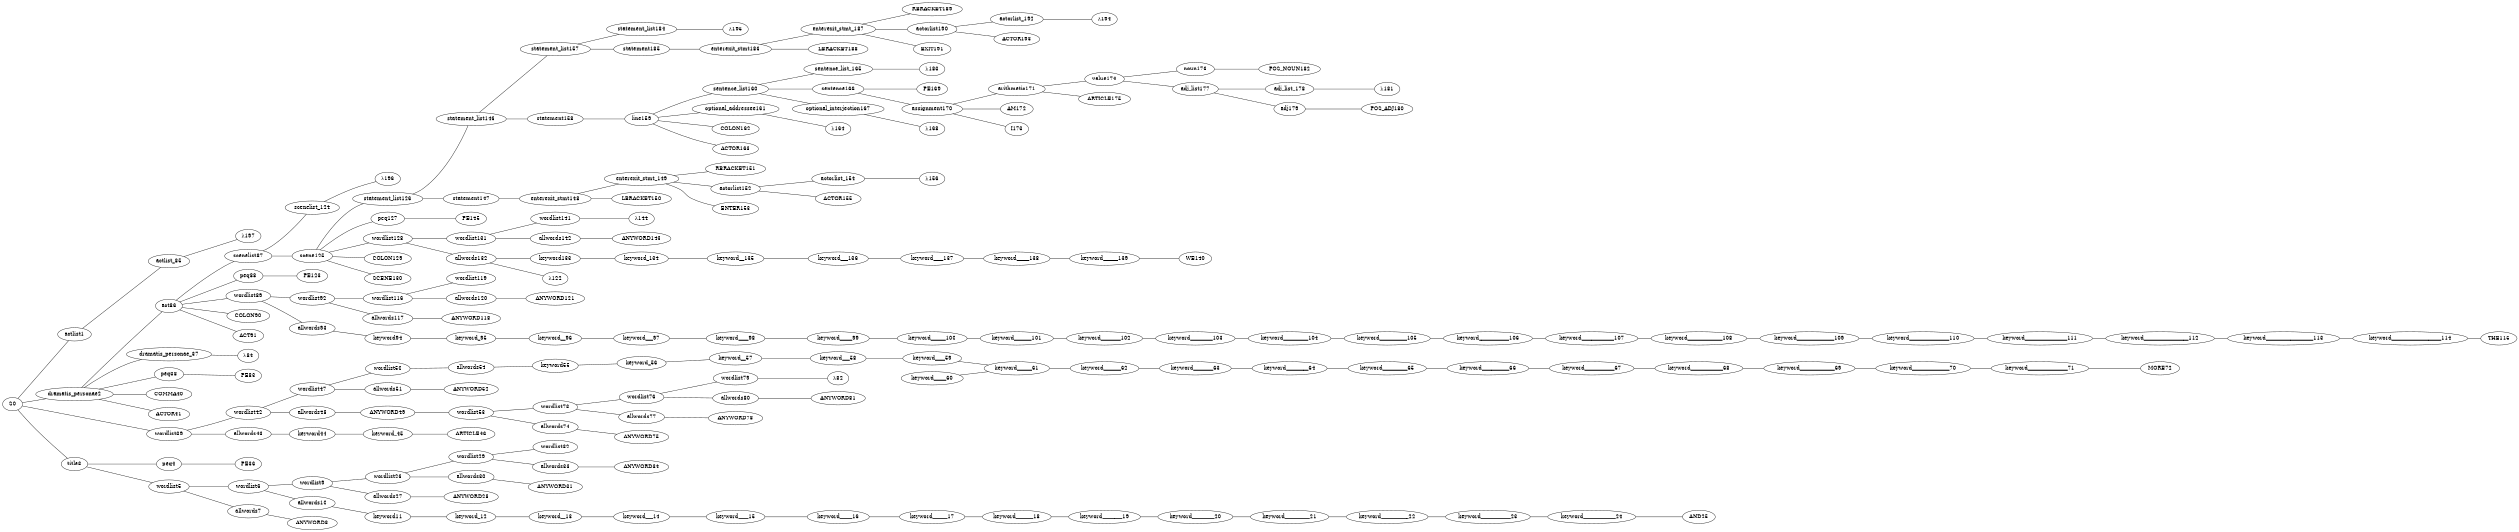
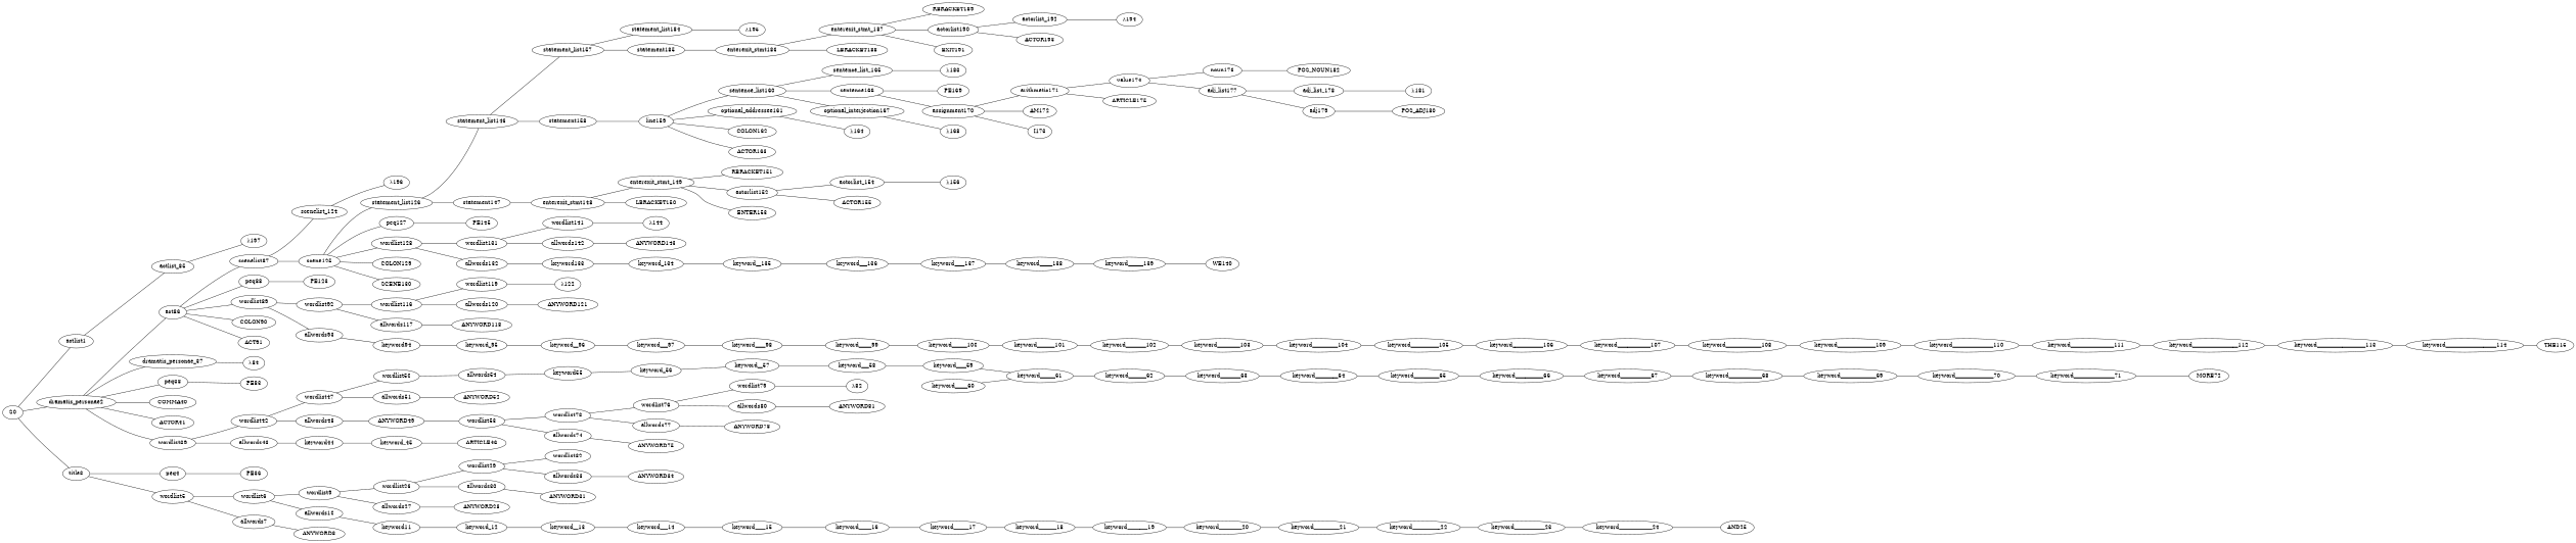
  strict graph {
    rankdir=LR
    S0
    actlist1
    dramatis_personae2
    title3
    actlist_85
    act86
    dramatis_personae_37
    peq38
    wordlist39
    COMMA40
    ACTOR41
    peq4
    wordlist5
    "λ197"
    scenelist87
    peq88
    wordlist89
    COLON90
    ACT91
    "λ84"
    PE83
    wordlist42
    allwords43
    PE36
    wordlist6
    allwords7
    wordlist9
    allwords10
    ANYWORD8
    wordlist26
    allwords27
    keyword11
    wordlist29
    allwords30
    ANYWORD28
    keyword_12
    keyword__13
    keyword___14
    keyword____15
    keyword_____16
    keyword______17
    keyword_______18
    keyword________19
    keyword_________20
    keyword__________21
    keyword___________22
    keyword____________23
    keyword_____________24
    AND25
    wordlist32
    allwords33
    ANYWORD31
    ANYWORD34
    wordlist47
    allwords48
    keyword44
    wordlist50
    allwords51
    ANYWORD49
    keyword_45
    ARTICLE46
    allwords54
    ANYWORD52
    wordlist53
    wordlist73
    allwords74
    keyword55
    wordlist76
    allwords77
    ANYWORD75
    keyword_56
    keyword__57
    keyword___58
    keyword____59
    keyword______61
    keyword_____60
    keyword_______62
    keyword________63
    keyword_________64
    keyword__________65
    keyword___________66
    keyword____________67
    keyword_____________68
    keyword______________69
    keyword_______________70
    keyword________________71
    MORE72
    wordlist79
    allwords80
    ANYWORD78
    "λ82"
    ANYWORD81
    scenelist_124
    scene125
    PE123
    wordlist92
    allwords93
    "λ196"
    statement_list126
    peq127
    wordlist128
    COLON129
    SCENE130
    wordlist116
    allwords117
    keyword94
    wordlist119
    allwords120
    ANYWORD118
    keyword_95
    keyword__96
    keyword___97
    keyword____98
    keyword_____99
    keyword______100
    keyword_______101
    keyword________102
    keyword_________103
    keyword__________104
    keyword___________105
    keyword____________106
    keyword_____________107
    keyword______________108
    keyword_______________109
    keyword________________110
    keyword_________________111
    keyword__________________112
    keyword___________________113
    keyword____________________114
    THE115
    "λ122"
    ANYWORD121
    statement_list146
    statement147
    PE145
    wordlist131
    allwords132
    statement_list157
    statement158
    enterexit_stmt148
    wordlist141
    allwords142
    keyword133
    "λ144"
    ANYWORD143
    keyword_134
    keyword__135
    keyword___136
    keyword____137
    keyword_____138
    keyword______139
    WE140
    statement_list184
    statement185
    line159
    enterexit_stmt_149
    LBRACKET150
    RBRACKET151
    actorlist152
    ENTER153
    actorlist_154
    ACTOR155
    "λ156"
    "λ195"
    enterexit_stmt186
    sentence_list160
    optional_addressee161
    COLON162
    ACTOR163
    sentence_list_165
    sentence166
    optional_interjection167
    "λ164"
    "λ183"
    PE169
    assignment170
    "λ168"
    arithmetic171
    AM172
    I173
    value174
    ARTICLE175
    noun176
    adj_list177
    POS_NOUN182
    adj_list_178
    adj179
    "λ181"
    POS_ADJ180
    enterexit_stmt_187
    LBRACKET188
    RBRACKET189
    actorlist190
    EXIT191
    actorlist_192
    ACTOR193
    "λ194"
    S0 -- actlist1
    S0 -- dramatis_personae2
    S0 -- title3
    actlist1 -- actlist_85
    dramatis_personae2 -- act86
    dramatis_personae2 -- dramatis_personae_37
    dramatis_personae2 -- peq38
-   S0 -- wordlist39
+   dramatis_personae2 -- wordlist39
    dramatis_personae2 -- COMMA40
    dramatis_personae2 -- ACTOR41
    title3 -- peq4
    title3 -- wordlist5
    actlist_85 -- "λ197"
    act86 -- scenelist87
    act86 -- peq88
    act86 -- wordlist89
    act86 -- COLON90
    act86 -- ACT91
    dramatis_personae_37 -- "λ84"
    peq38 -- PE83
    wordlist39 -- wordlist42
    wordlist39 -- allwords43
    peq4 -- PE36
    wordlist5 -- wordlist6
    wordlist5 -- allwords7
    scenelist87 -- scenelist_124
    scenelist87 -- scene125
    peq88 -- PE123
    wordlist89 -- wordlist92
    wordlist89 -- allwords93
    wordlist42 -- wordlist47
    wordlist42 -- allwords48
    allwords43 -- keyword44
    wordlist6 -- wordlist9
    wordlist6 -- allwords10
    allwords7 -- ANYWORD8
    wordlist9 -- wordlist26
    wordlist9 -- allwords27
    allwords10 -- keyword11
    wordlist26 -- wordlist29
    wordlist26 -- allwords30
    allwords27 -- ANYWORD28
    keyword11 -- keyword_12
    wordlist29 -- wordlist32
    wordlist29 -- allwords33
    allwords30 -- ANYWORD31
    keyword_12 -- keyword__13
    keyword__13 -- keyword___14
    keyword___14 -- keyword____15
    keyword____15 -- keyword_____16
    keyword_____16 -- keyword______17
    keyword______17 -- keyword_______18
    keyword_______18 -- keyword________19
    keyword________19 -- keyword_________20
    keyword_________20 -- keyword__________21
    keyword__________21 -- keyword___________22
    keyword___________22 -- keyword____________23
    keyword____________23 -- keyword_____________24
    keyword_____________24 -- AND25
    allwords33 -- ANYWORD34
    wordlist47 -- wordlist50
    wordlist47 -- allwords51
    allwords48 -- ANYWORD49
    keyword44 -- keyword_45
    wordlist50 -- allwords54
    allwords51 -- ANYWORD52
    ANYWORD49 -- wordlist53
    keyword_45 -- ARTICLE46
    allwords54 -- keyword55
    wordlist53 -- wordlist73
    wordlist53 -- allwords74
    wordlist73 -- wordlist76
    wordlist73 -- allwords77
    allwords74 -- ANYWORD75
    keyword55 -- keyword_56
    wordlist76 -- wordlist79
    wordlist76 -- allwords80
    allwords77 -- ANYWORD78
    keyword_56 -- keyword__57
    keyword__57 -- keyword___58
    keyword___58 -- keyword____59
    keyword____59 -- keyword______61
    keyword______61 -- keyword_______62
    keyword_____60 -- keyword______61
    keyword_______62 -- keyword________63
    keyword________63 -- keyword_________64
    keyword_________64 -- keyword__________65
    keyword__________65 -- keyword___________66
    keyword___________66 -- keyword____________67
    keyword____________67 -- keyword_____________68
    keyword_____________68 -- keyword______________69
    keyword______________69 -- keyword_______________70
    keyword_______________70 -- keyword________________71
    keyword________________71 -- MORE72
    wordlist79 -- "λ82"
    allwords80 -- ANYWORD81
    scenelist_124 -- "λ196"
    scene125 -- statement_list126
    scene125 -- peq127
    scene125 -- wordlist128
    scene125 -- COLON129
    scene125 -- SCENE130
    wordlist92 -- wordlist116
    wordlist92 -- allwords117
    allwords93 -- keyword94
    statement_list126 -- statement_list146
    statement_list126 -- statement147
    peq127 -- PE145
    wordlist128 -- wordlist131
    wordlist128 -- allwords132
    wordlist116 -- wordlist119
    wordlist116 -- allwords120
    allwords117 -- ANYWORD118
    keyword94 -- keyword_95
-   allwords132 -- "λ122"
+   wordlist119 -- "λ122"
    allwords120 -- ANYWORD121
    keyword_95 -- keyword__96
    keyword__96 -- keyword___97
    keyword___97 -- keyword____98
    keyword____98 -- keyword_____99
    keyword_____99 -- keyword______100
    keyword______100 -- keyword_______101
    keyword_______101 -- keyword________102
    keyword________102 -- keyword_________103
    keyword_________103 -- keyword__________104
    keyword__________104 -- keyword___________105
    keyword___________105 -- keyword____________106
    keyword____________106 -- keyword_____________107
    keyword_____________107 -- keyword______________108
    keyword______________108 -- keyword_______________109
    keyword_______________109 -- keyword________________110
    keyword________________110 -- keyword_________________111
    keyword_________________111 -- keyword__________________112
    keyword__________________112 -- keyword___________________113
    keyword___________________113 -- keyword____________________114
    keyword____________________114 -- THE115
    statement_list146 -- statement_list157
    statement_list146 -- statement158
    statement147 -- enterexit_stmt148
    wordlist131 -- wordlist141
    wordlist131 -- allwords142
    allwords132 -- keyword133
    statement_list157 -- statement_list184
    statement_list157 -- statement185
    statement158 -- line159
    enterexit_stmt148 -- enterexit_stmt_149
    enterexit_stmt148 -- LBRACKET150
    wordlist141 -- "λ144"
    allwords142 -- ANYWORD143
    keyword133 -- keyword_134
    keyword_134 -- keyword__135
    keyword__135 -- keyword___136
    keyword___136 -- keyword____137
    keyword____137 -- keyword_____138
    keyword_____138 -- keyword______139
    keyword______139 -- WE140
    statement_list184 -- "λ195"
    statement185 -- enterexit_stmt186
    line159 -- sentence_list160
    line159 -- optional_addressee161
    line159 -- COLON162
    line159 -- ACTOR163
    enterexit_stmt_149 -- RBRACKET151
    enterexit_stmt_149 -- actorlist152
    enterexit_stmt_149 -- ENTER153
    actorlist152 -- actorlist_154
    actorlist152 -- ACTOR155
    actorlist_154 -- "λ156"
    enterexit_stmt186 -- enterexit_stmt_187
    enterexit_stmt186 -- LBRACKET188
    sentence_list160 -- sentence_list_165
    sentence_list160 -- sentence166
    sentence_list160 -- optional_interjection167
    optional_addressee161 -- "λ164"
    sentence_list_165 -- "λ183"
    sentence166 -- PE169
    sentence166 -- assignment170
    optional_interjection167 -- "λ168"
    assignment170 -- arithmetic171
    assignment170 -- AM172
    assignment170 -- I173
    arithmetic171 -- value174
    arithmetic171 -- ARTICLE175
    value174 -- noun176
    value174 -- adj_list177
    noun176 -- POS_NOUN182
    adj_list177 -- adj_list_178
    adj_list177 -- adj179
    adj_list_178 -- "λ181"
    adj179 -- POS_ADJ180
    enterexit_stmt_187 -- RBRACKET189
    enterexit_stmt_187 -- actorlist190
    enterexit_stmt_187 -- EXIT191
    actorlist190 -- actorlist_192
    actorlist190 -- ACTOR193
    actorlist_192 -- "λ194"
  }
